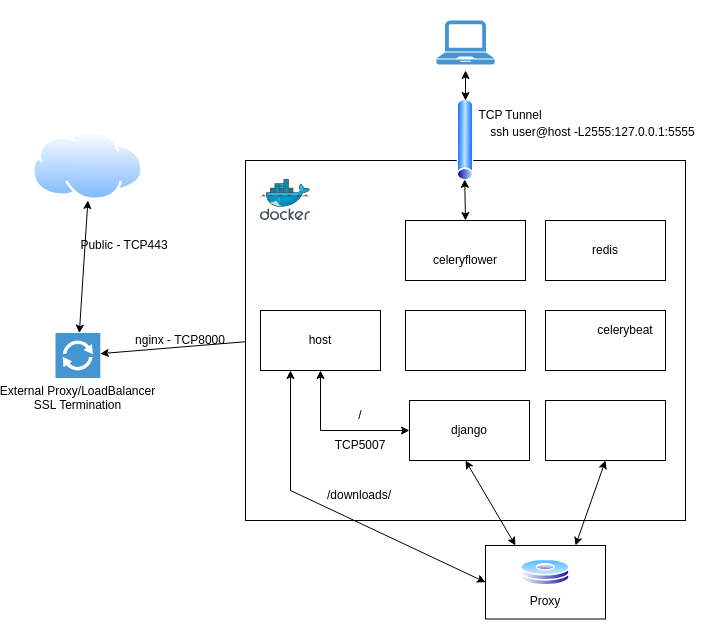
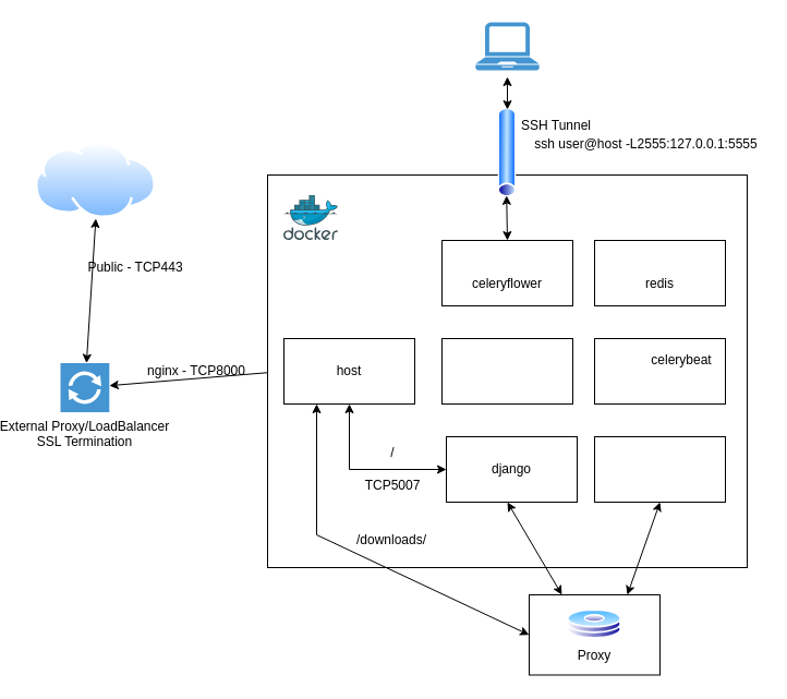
  <mxCell id="0" />
  <mxCell id="1" parent="0" />
  <mxCell id="2" value="External Proxy/LoadBalancer&lt;br&gt;SSL Termination" style="pointerEvents=1;shadow=0;dashed=0;html=1;strokeColor=none;fillColor=#4495D1;labelPosition=center;verticalLabelPosition=bottom;verticalAlign=top;align=center;outlineConnect=0;shape=mxgraph.veeam.2d.proxy;" vertex="1" parent="1"><mxGeometry x="44" y="332.6" width="44.8" height="44.8" as="geometry" /></mxCell>
  <mxCell id="3" value="" style="endArrow=classic;startArrow=classic;html=1;rounded=0;entryX=0;entryY=0.5;entryDx=0;entryDy=0;" edge="1" parent="1" source="2" target="10"><mxGeometry width="50" height="50" relative="1" as="geometry"><mxPoint x="304" y="480" as="sourcePoint" /><mxPoint x="354" y="430" as="targetPoint" /></mxGeometry></mxCell>
  <mxCell id="4" value="nginx - TCP8000" style="text;html=1;strokeColor=none;fillColor=none;align=center;verticalAlign=middle;whiteSpace=wrap;rounded=0;" vertex="1" parent="1"><mxGeometry x="114" y="325" width="110" height="30" as="geometry" /></mxCell>
  <mxCell id="5" value="" style="aspect=fixed;perimeter=ellipsePerimeter;html=1;align=center;shadow=0;dashed=0;spacingTop=3;image;image=img/lib/active_directory/internet_cloud.svg;" vertex="1" parent="1"><mxGeometry x="20.85" y="130" width="111.11" height="70" as="geometry" /></mxCell>
  <mxCell id="6" value="" style="endArrow=classic;startArrow=classic;html=1;rounded=0;exitX=0.5;exitY=1;exitDx=0;exitDy=0;" edge="1" parent="1" source="5" target="2"><mxGeometry width="50" height="50" relative="1" as="geometry"><mxPoint x="304" y="470" as="sourcePoint" /><mxPoint x="354" y="420" as="targetPoint" /></mxGeometry></mxCell>
  <mxCell id="7" value="Public - TCP443" style="text;html=1;strokeColor=none;fillColor=none;align=center;verticalAlign=middle;whiteSpace=wrap;rounded=0;" vertex="1" parent="1"><mxGeometry x="64" y="230" width="97.6" height="30" as="geometry" /></mxCell>
  <mxCell id="8" value="" style="rounded=0;whiteSpace=wrap;html=1;" vertex="1" parent="1"><mxGeometry x="234" y="160" width="440" height="360" as="geometry" /></mxCell>
  <mxCell id="9" value="" style="sketch=0;aspect=fixed;html=1;points=[];align=center;image;fontSize=12;image=img/lib/mscae/Docker.svg;" vertex="1" parent="1"><mxGeometry x="249" y="179" width="50" height="41" as="geometry" /></mxCell>
  <mxCell id="10" value="" style="rounded=0;whiteSpace=wrap;html=1;" vertex="1" parent="1"><mxGeometry x="249" y="310" width="120" height="60" as="geometry" /></mxCell>
  <mxCell id="11" value="host" style="text;html=1;strokeColor=none;fillColor=none;align=center;verticalAlign=middle;whiteSpace=wrap;rounded=0;" vertex="1" parent="1"><mxGeometry x="279" y="325" width="60" height="30" as="geometry" /></mxCell>
  <mxCell id="12" value="" style="group" vertex="1" connectable="0" parent="1"><mxGeometry x="394" y="220" width="120" height="60" as="geometry" /></mxCell>
  <mxCell id="13" value="" style="rounded=0;whiteSpace=wrap;html=1;" vertex="1" parent="12"><mxGeometry width="120" height="60" as="geometry" /></mxCell>
  <mxCell id="14" value="celeryflower" style="text;html=1;strokeColor=none;fillColor=none;align=center;verticalAlign=middle;whiteSpace=wrap;rounded=0;" vertex="1" parent="12"><mxGeometry x="30" y="25" width="60" height="30" as="geometry" /></mxCell>
  <mxCell id="15" value="" style="group" vertex="1" connectable="0" parent="1"><mxGeometry x="534" y="220" width="120" height="60" as="geometry" /></mxCell>
  <mxCell id="16" value="" style="rounded=0;whiteSpace=wrap;html=1;" vertex="1" parent="15"><mxGeometry width="120" height="60" as="geometry" /></mxCell>
- <mxCell id="17" value="redis" style="text;html=1;strokeColor=none;fillColor=none;align=center;verticalAlign=middle;whiteSpace=wrap;rounded=0;" vertex="1" parent="15"><mxGeometry x="30" y="15" width="60" height="30" as="geometry" /></mxCell>
+ <mxCell id="17" value="redis" style="text;html=1;strokeColor=none;fillColor=none;align=center;verticalAlign=middle;whiteSpace=wrap;rounded=0;" vertex="1" parent="15"><mxGeometry x="30" y="25" width="60" height="30" as="geometry" /></mxCell>
  <mxCell id="18" value="" style="group" vertex="1" connectable="0" parent="1"><mxGeometry x="534" y="310" width="120" height="60" as="geometry" /></mxCell>
  <mxCell id="19" value="" style="rounded=0;whiteSpace=wrap;html=1;" vertex="1" parent="18"><mxGeometry width="120" height="60" as="geometry" /></mxCell>
  <mxCell id="20" value="celerybeat" style="text;html=1;strokeColor=none;fillColor=none;align=center;verticalAlign=middle;whiteSpace=wrap;rounded=0;" vertex="1" parent="18"><mxGeometry x="50" y="5" width="60" height="30" as="geometry" /></mxCell>
  <mxCell id="21" value="" style="endArrow=classic;startArrow=classic;html=1;rounded=0;exitX=0.5;exitY=1;exitDx=0;exitDy=0;entryX=0;entryY=0.5;entryDx=0;entryDy=0;" edge="1" parent="1" source="10" target="25"><mxGeometry width="50" height="50" relative="1" as="geometry"><mxPoint x="334" y="430" as="sourcePoint" /><mxPoint x="394" y="430" as="targetPoint" /><Array as="points"><mxPoint x="309" y="430" /></Array></mxGeometry></mxCell>
  <mxCell id="22" value="TCP5007" style="text;html=1;strokeColor=none;fillColor=none;align=center;verticalAlign=middle;whiteSpace=wrap;rounded=0;" vertex="1" parent="1"><mxGeometry x="319" y="430" width="60" height="30" as="geometry" /></mxCell>
  <mxCell id="23" value="" style="group" vertex="1" connectable="0" parent="1"><mxGeometry x="398" y="400" width="120" height="60" as="geometry" /></mxCell>
  <mxCell id="24" value="django" style="text;html=1;strokeColor=none;fillColor=none;align=center;verticalAlign=middle;whiteSpace=wrap;rounded=0;" vertex="1" parent="23"><mxGeometry x="30" y="15" width="60" height="30" as="geometry" /></mxCell>
  <mxCell id="25" value="django" style="rounded=0;whiteSpace=wrap;html=1;" vertex="1" parent="23"><mxGeometry width="120" height="60" as="geometry" /></mxCell>
  <mxCell id="26" value="" style="group" vertex="1" connectable="0" parent="1"><mxGeometry x="394" y="310" width="120" height="60" as="geometry" /></mxCell>
  <mxCell id="27" value="" style="rounded=0;whiteSpace=wrap;html=1;" vertex="1" parent="26"><mxGeometry width="120" height="60" as="geometry" /></mxCell>
  <mxCell id="28" value="" style="group" vertex="1" connectable="0" parent="1"><mxGeometry x="534" y="400" width="120" height="60" as="geometry" /></mxCell>
  <mxCell id="29" value="" style="rounded=0;whiteSpace=wrap;html=1;" vertex="1" parent="28"><mxGeometry width="120" height="60" as="geometry" /></mxCell>
  <mxCell id="30" value="" style="group" vertex="1" connectable="0" parent="1"><mxGeometry x="474" y="545" width="120" height="73.5" as="geometry" /></mxCell>
  <mxCell id="31" value="" style="rounded=0;whiteSpace=wrap;html=1;" vertex="1" parent="30"><mxGeometry width="120" height="73.5" as="geometry" /></mxCell>
  <mxCell id="32" value="" style="group" vertex="1" connectable="0" parent="30"><mxGeometry x="30" y="13.5" width="60" height="57" as="geometry" /></mxCell>
  <mxCell id="33" value="" style="aspect=fixed;perimeter=ellipsePerimeter;html=1;align=center;shadow=0;dashed=0;spacingTop=3;image;image=img/lib/active_directory/hard_disk.svg;" vertex="1" parent="32"><mxGeometry x="5" width="50" height="27" as="geometry" /></mxCell>
  <mxCell id="34" value="Proxy" style="text;html=1;strokeColor=none;fillColor=none;align=center;verticalAlign=middle;whiteSpace=wrap;rounded=0;" vertex="1" parent="32"><mxGeometry y="27" width="60" height="30" as="geometry" /></mxCell>
  <mxCell id="35" value="" style="endArrow=classic;startArrow=classic;html=1;rounded=0;exitX=0.25;exitY=0;exitDx=0;exitDy=0;" edge="1" parent="1" source="31"><mxGeometry width="50" height="50" relative="1" as="geometry"><mxPoint x="444" y="480" as="sourcePoint" /><mxPoint x="454" y="460" as="targetPoint" /></mxGeometry></mxCell>
  <mxCell id="36" value="" style="endArrow=classic;startArrow=classic;html=1;rounded=0;entryX=0.5;entryY=1;entryDx=0;entryDy=0;exitX=0.75;exitY=0;exitDx=0;exitDy=0;" edge="1" parent="1" source="31" target="29"><mxGeometry width="50" height="50" relative="1" as="geometry"><mxPoint x="564" y="540" as="sourcePoint" /><mxPoint x="494" y="430" as="targetPoint" /></mxGeometry></mxCell>
  <mxCell id="37" value="/" style="text;html=1;strokeColor=none;fillColor=none;align=center;verticalAlign=middle;whiteSpace=wrap;rounded=0;" vertex="1" parent="1"><mxGeometry x="319" y="400" width="60" height="30" as="geometry" /></mxCell>
  <mxCell id="38" value="" style="endArrow=classic;startArrow=classic;html=1;rounded=0;entryX=0;entryY=0.5;entryDx=0;entryDy=0;exitX=0.25;exitY=1;exitDx=0;exitDy=0;" edge="1" parent="1" source="10" target="31"><mxGeometry width="50" height="50" relative="1" as="geometry"><mxPoint x="304" y="460" as="sourcePoint" /><mxPoint x="354" y="410" as="targetPoint" /><Array as="points"><mxPoint x="279" y="490" /></Array></mxGeometry></mxCell>
  <mxCell id="39" value="/downloads/" style="text;html=1;strokeColor=none;fillColor=none;align=center;verticalAlign=middle;whiteSpace=wrap;rounded=0;rotation=0;" vertex="1" parent="1"><mxGeometry x="318" y="480" width="60" height="30" as="geometry" /></mxCell>
  <mxCell id="40" value="" style="aspect=fixed;perimeter=ellipsePerimeter;html=1;align=center;shadow=0;dashed=0;spacingTop=3;image;image=img/lib/active_directory/tunnel.svg;rotation=-90;" vertex="1" parent="1"><mxGeometry x="411.5" y="130" width="85" height="17" as="geometry" /></mxCell>
  <mxCell id="41" value="" style="endArrow=classic;startArrow=classic;html=1;rounded=0;entryX=0.5;entryY=0;entryDx=0;entryDy=0;exitX=0.025;exitY=0.454;exitDx=0;exitDy=0;exitPerimeter=0;" edge="1" parent="1" source="40" target="13"><mxGeometry width="50" height="50" relative="1" as="geometry"><mxPoint x="304" y="460" as="sourcePoint" /><mxPoint x="354" y="410" as="targetPoint" /></mxGeometry></mxCell>
- <mxCell id="42" value="TCP Tunnel" style="text;html=1;strokeColor=none;fillColor=none;align=center;verticalAlign=middle;whiteSpace=wrap;rounded=0;" vertex="1" parent="1"><mxGeometry x="464" y="100" width="70" height="30" as="geometry" /></mxCell>
+ <mxCell id="42" value="SSH Tunnel" style="text;html=1;strokeColor=none;fillColor=none;align=center;verticalAlign=middle;whiteSpace=wrap;rounded=0;" vertex="1" parent="1"><mxGeometry x="464" y="100" width="70" height="30" as="geometry" /></mxCell>
  <mxCell id="43" value="" style="pointerEvents=1;shadow=0;dashed=0;html=1;strokeColor=none;fillColor=#4495D1;labelPosition=center;verticalLabelPosition=bottom;verticalAlign=top;align=center;outlineConnect=0;shape=mxgraph.veeam.laptop;" vertex="1" parent="1"><mxGeometry x="424.8" y="20" width="58.4" height="44" as="geometry" /></mxCell>
  <mxCell id="44" value="" style="endArrow=classic;startArrow=classic;html=1;rounded=0;exitX=0.5;exitY=1.136;exitDx=0;exitDy=0;exitPerimeter=0;" edge="1" parent="1" source="43"><mxGeometry width="50" height="50" relative="1" as="geometry"><mxPoint x="404" y="220" as="sourcePoint" /><mxPoint x="454" y="100" as="targetPoint" /></mxGeometry></mxCell>
  <mxCell id="45" value="ssh user@host -L2555:127.0.0.1:5555" style="text;html=1;strokeColor=none;fillColor=none;align=center;verticalAlign=middle;whiteSpace=wrap;rounded=0;" vertex="1" parent="1"><mxGeometry x="474" y="117" width="215" height="30" as="geometry" /></mxCell>
